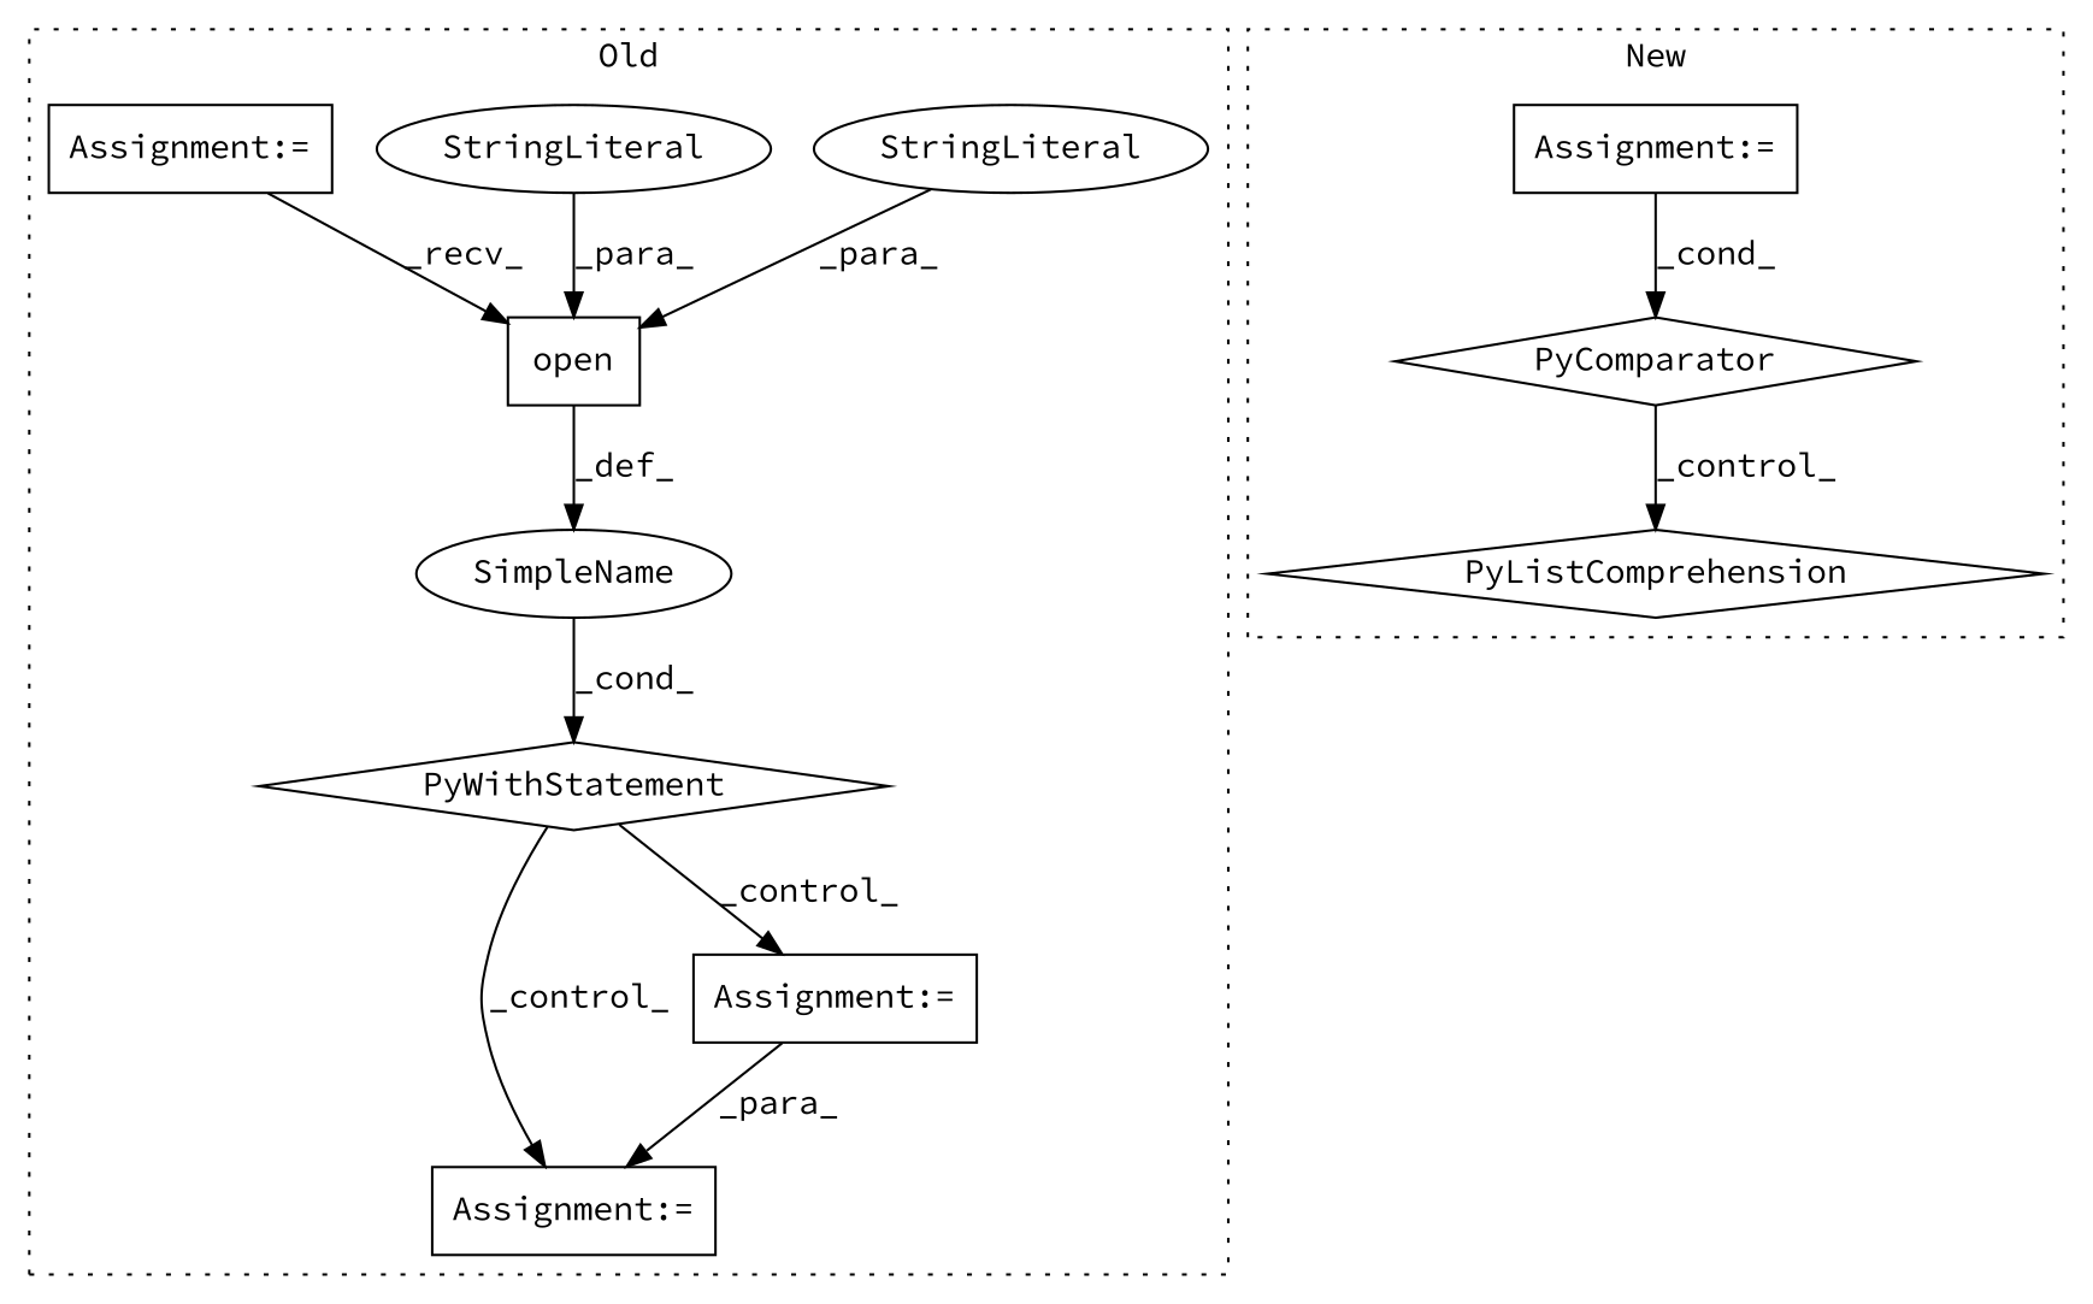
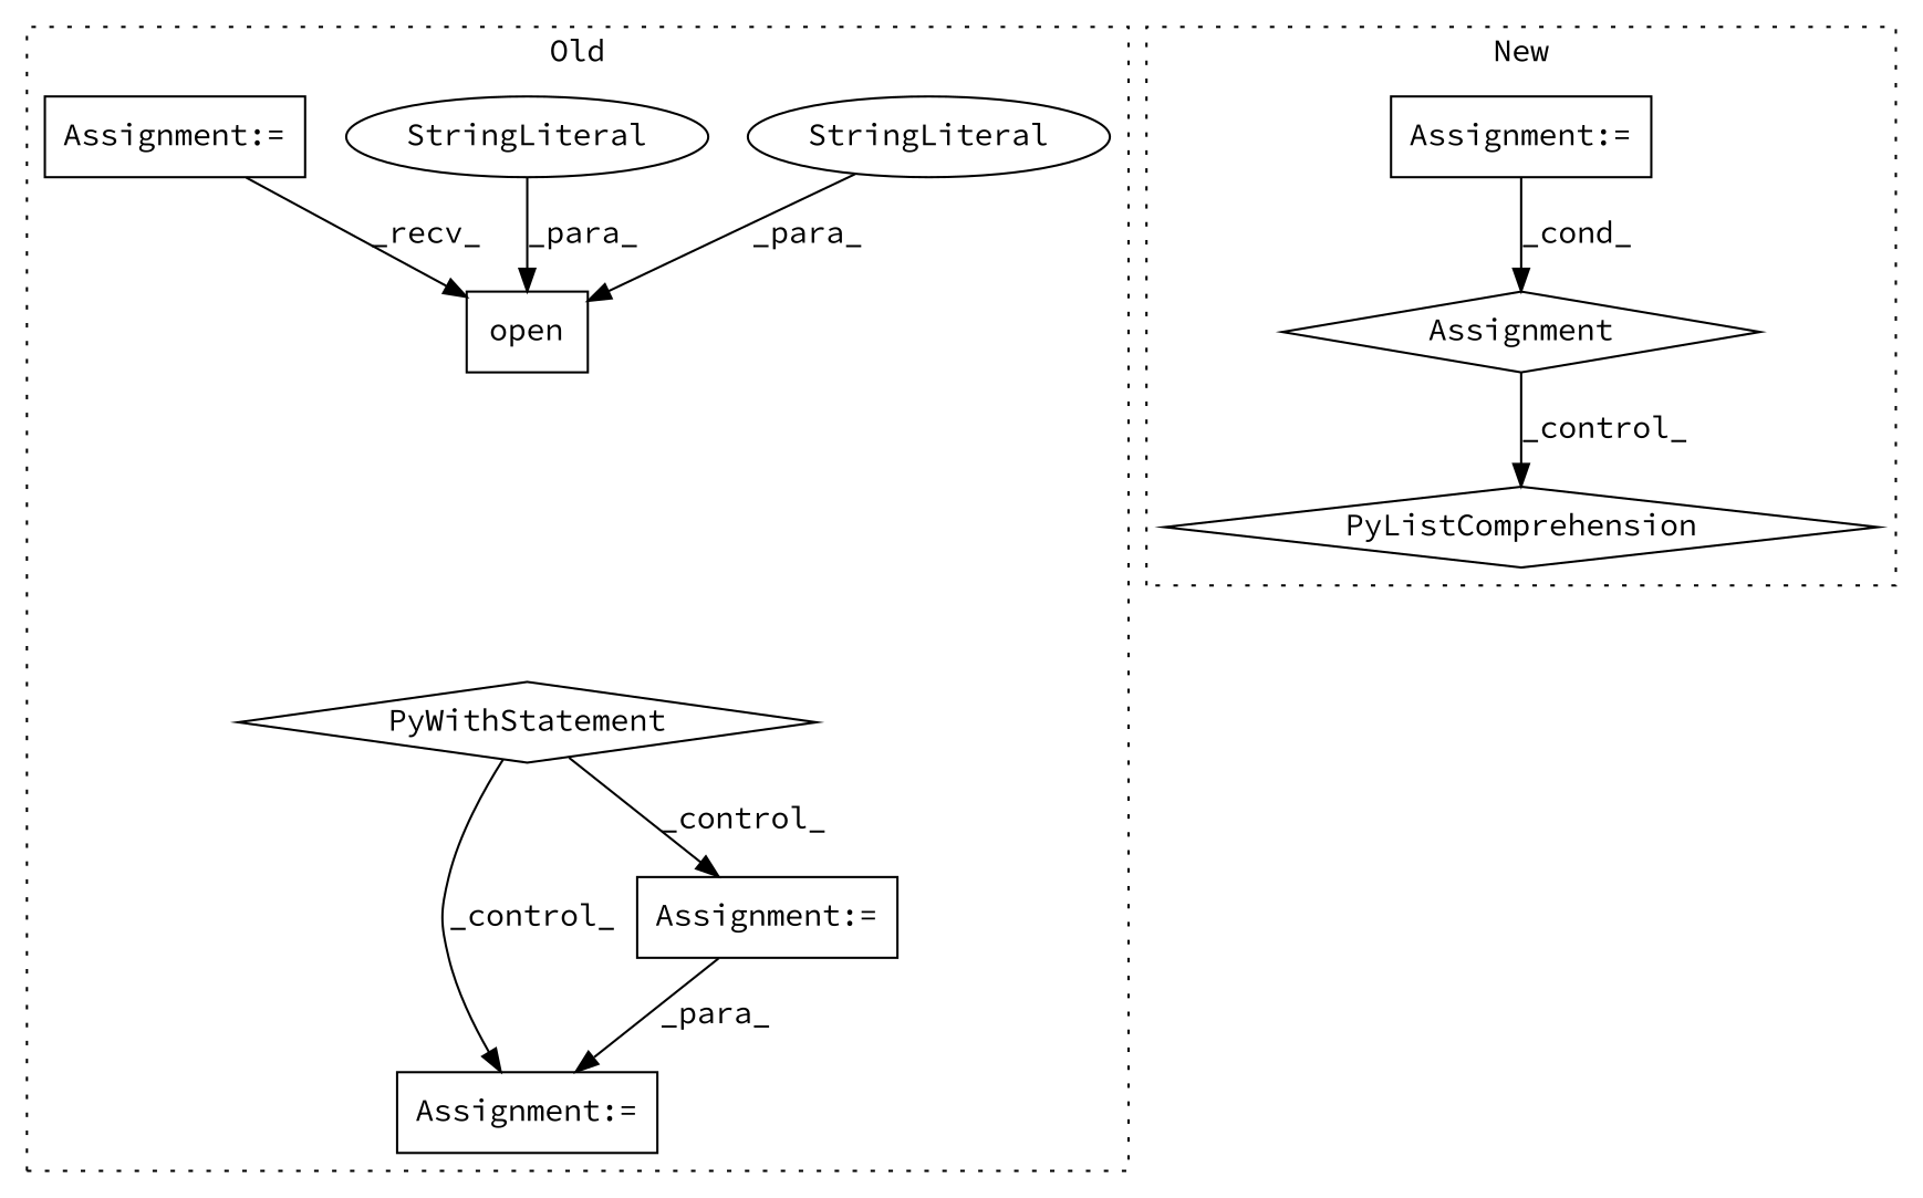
  digraph {
    fontname="Source Code Pro"
    node [a=7 fontname="Source Code Pro" l=1 s=619 shape=box]
    edge [fontname="Source Code Pro"]
    n1 [a=32 l="5,1" label=open s="433,460"]
    n2 [a=45 l=3 label=StringLiteral s=449 shape=ellipse]
    n3 [a=104 l="10,2" label=PyWithStatement s="420,461" shape=diamond]
    n4 [label="Assignment:=" s=727]
-   n5 [a=42 label=SimpleName shape=ellipse l="" s=""]
    n6 [label="Assignment:=" s=478]
    n7 [a=45 l=7 label=StringLiteral s=453 shape=ellipse]
    n8 [l=2 label="Assignment:=" s=329]
-   n9 [a=113 l=24 label=PyComparator shape=diamond]
+   n9 [a=113 l=24 label=Assignment shape=diamond]
    n10 [l=24 label="Assignment:="]
    n11 [a=109 l=112 label=PyListComprehension s=539 shape=diamond]
    subgraph cluster_1 {
      label=Old
      style=dotted
      n1
      n2
      n3
      n4
-     n5
      n6
      n7
      n8
    }
    subgraph cluster_2 {
      label=New
      style=dotted
      n9
      n10
      n11
    }
-   n1 -> n5 [label=_def_]
    n2 -> n1 [label=_para_]
    n3 -> n4 [label=_control_]
    n3 -> n6 [label=_control_]
-   n5 -> n3 [label=_cond_]
    n6 -> n4 [label=_para_]
    n7 -> n1 [label=_para_]
    n8 -> n1 [label=_recv_]
    n9 -> n11 [label=_control_]
    n10 -> n9 [label=_cond_]
  }
